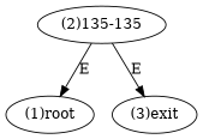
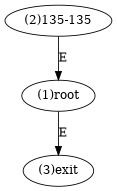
  digraph {
    n1 [label="(1)root"]
    n2 [label="(2)135-135"]
    n3 [label="(3)exit"]
    n2 -> n1 [label=E]
-   n2 -> n3 [label=E]
+   n1 -> n3 [label=E]
  }
